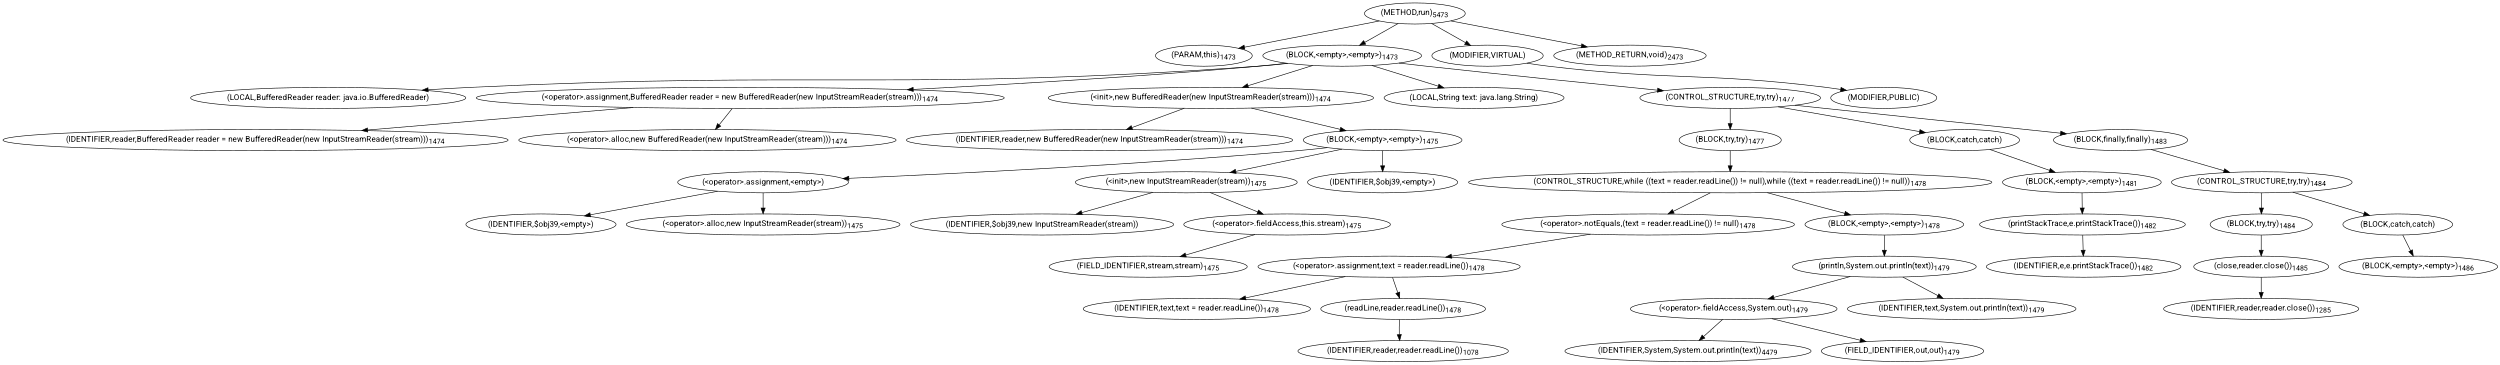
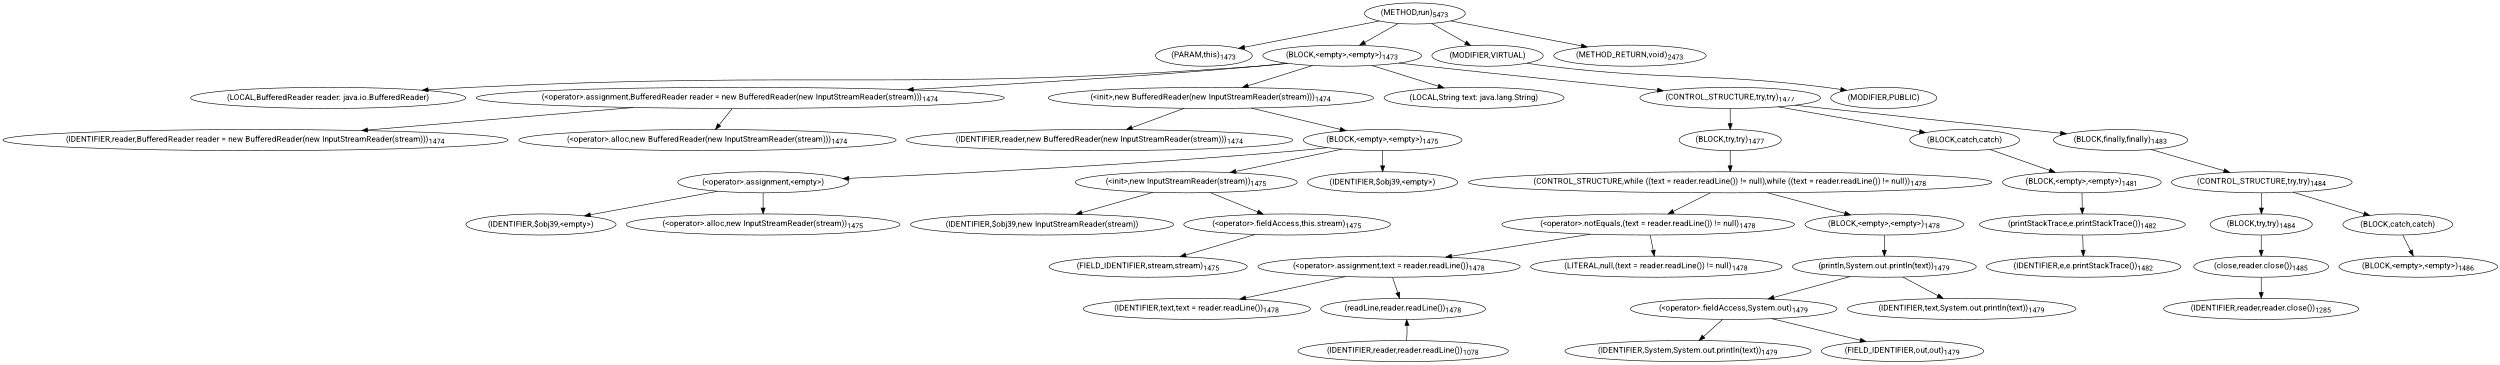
  digraph {
    fontname=Roboto
    node [fontname=Roboto]
    edge [fontname=Roboto]
    n1 [label=<(METHOD,run)<SUB>5473</SUB>>]
    n2 [label=<(PARAM,this)<SUB>1473</SUB>>]
    n3 [label=<(BLOCK,&lt;empty&gt;,&lt;empty&gt;)<SUB>1473</SUB>>]
    n4 [label=<(MODIFIER,VIRTUAL)>]
    n5 [label=<(METHOD_RETURN,void)<SUB>2473</SUB>>]
    n6 [label=<(LOCAL,BufferedReader reader: java.io.BufferedReader)>]
    n7 [label=<(&lt;operator&gt;.assignment,BufferedReader reader = new BufferedReader(new InputStreamReader(stream)))<SUB>1474</SUB>>]
    n8 [label=<(&lt;init&gt;,new BufferedReader(new InputStreamReader(stream)))<SUB>1474</SUB>>]
    n9 [label=<(LOCAL,String text: java.lang.String)>]
    n10 [label=<(CONTROL_STRUCTURE,try,try)<SUB>1477</SUB>>]
    n11 [label=<(MODIFIER,PUBLIC)>]
    n12 [label=<(IDENTIFIER,reader,BufferedReader reader = new BufferedReader(new InputStreamReader(stream)))<SUB>1474</SUB>>]
    n13 [label=<(&lt;operator&gt;.alloc,new BufferedReader(new InputStreamReader(stream)))<SUB>1474</SUB>>]
    n14 [label=<(IDENTIFIER,reader,new BufferedReader(new InputStreamReader(stream)))<SUB>1474</SUB>>]
    n15 [label=<(BLOCK,&lt;empty&gt;,&lt;empty&gt;)<SUB>1475</SUB>>]
    n16 [label=<(BLOCK,try,try)<SUB>1477</SUB>>]
    n17 [label=<(BLOCK,catch,catch)>]
    n18 [label=<(BLOCK,finally,finally)<SUB>1483</SUB>>]
    n19 [label=<(&lt;operator&gt;.assignment,&lt;empty&gt;)>]
    n20 [label=<(&lt;init&gt;,new InputStreamReader(stream))<SUB>1475</SUB>>]
    n21 [label=<(IDENTIFIER,$obj39,&lt;empty&gt;)>]
    n22 [label=<(IDENTIFIER,$obj39,&lt;empty&gt;)>]
    n23 [label=<(&lt;operator&gt;.alloc,new InputStreamReader(stream))<SUB>1475</SUB>>]
    n24 [label=<(IDENTIFIER,$obj39,new InputStreamReader(stream))>]
    n25 [label=<(&lt;operator&gt;.fieldAccess,this.stream)<SUB>1475</SUB>>]
    n26 [label=<(FIELD_IDENTIFIER,stream,stream)<SUB>1475</SUB>>]
    n27 [label=<(CONTROL_STRUCTURE,while ((text = reader.readLine()) != null),while ((text = reader.readLine()) != null))<SUB>1478</SUB>>]
    n28 [label=<(BLOCK,&lt;empty&gt;,&lt;empty&gt;)<SUB>1481</SUB>>]
    n29 [label=<(CONTROL_STRUCTURE,try,try)<SUB>1484</SUB>>]
    n30 [label=<(&lt;operator&gt;.notEquals,(text = reader.readLine()) != null)<SUB>1478</SUB>>]
    n31 [label=<(BLOCK,&lt;empty&gt;,&lt;empty&gt;)<SUB>1478</SUB>>]
    n32 [label=<(&lt;operator&gt;.assignment,text = reader.readLine())<SUB>1478</SUB>>]
+   n33 [label=<(LITERAL,null,(text = reader.readLine()) != null)<SUB>1478</SUB>>]
    n34 [label=<(println,System.out.println(text))<SUB>1479</SUB>>]
    n35 [label=<(IDENTIFIER,text,text = reader.readLine())<SUB>1478</SUB>>]
    n36 [label=<(readLine,reader.readLine())<SUB>1478</SUB>>]
    n37 [label=<(IDENTIFIER,reader,reader.readLine())<SUB>1078</SUB>>]
    n38 [label=<(&lt;operator&gt;.fieldAccess,System.out)<SUB>1479</SUB>>]
    n39 [label=<(IDENTIFIER,text,System.out.println(text))<SUB>1479</SUB>>]
-   n40 [label=<(IDENTIFIER,System,System.out.println(text))<SUB>4479</SUB>>]
+   n40 [label=<(IDENTIFIER,System,System.out.println(text))<SUB>1479</SUB>>]
    n41 [label=<(FIELD_IDENTIFIER,out,out)<SUB>1479</SUB>>]
    n42 [label=<(printStackTrace,e.printStackTrace())<SUB>1482</SUB>>]
    n43 [label=<(IDENTIFIER,e,e.printStackTrace())<SUB>1482</SUB>>]
    n44 [label=<(BLOCK,try,try)<SUB>1484</SUB>>]
    n45 [label=<(BLOCK,catch,catch)>]
    n46 [label=<(close,reader.close())<SUB>1485</SUB>>]
    n47 [label=<(BLOCK,&lt;empty&gt;,&lt;empty&gt;)<SUB>1486</SUB>>]
    n48 [label=<(IDENTIFIER,reader,reader.close())<SUB>1285</SUB>>]
    n1 -> n2
    n1 -> n3
    n1 -> n4
    n1 -> n5
    n3 -> n6
    n3 -> n7
    n3 -> n8
    n3 -> n9
    n3 -> n10
    n4 -> n11
    n7 -> n12
    n7 -> n13
    n8 -> n14
    n8 -> n15
    n10 -> n16
    n10 -> n17
    n10 -> n18
    n15 -> n19
    n15 -> n20
    n15 -> n21
    n16 -> n27
    n17 -> n28
    n18 -> n29
    n19 -> n22
    n19 -> n23
    n20 -> n24
    n20 -> n25
    n25 -> n26
    n27 -> n30
    n27 -> n31
    n28 -> n42
    n29 -> n44
    n29 -> n45
    n30 -> n32
+   n30 -> n33
    n31 -> n34
    n32 -> n35
    n32 -> n36
    n34 -> n38
    n34 -> n39
-   n36 -> n37
+   n37 -> n36
    n38 -> n40
    n38 -> n41
    n42 -> n43
    n44 -> n46
    n45 -> n47
    n46 -> n48
  }
